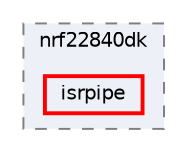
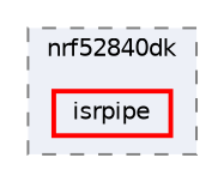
  digraph {
    compound=true
    n1 [color=red fillcolor="#edf0f7" fontname=Helvetica fontsize=10 height=0.2 label=isrpipe shape=box style="filled,bold" width=0.4]
    subgraph cluster_1 {
      bgcolor="#edf0f7"
      fontname=Helvetica
      fontsize=10
-     label=nrf22840dk
+     label=nrf52840dk
      pencolor=grey50
      style="filled,dashed"
      n1
    }
  }
